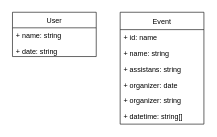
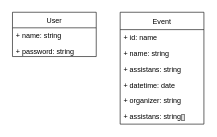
  <mxCell id="0" />
  <mxCell id="1" parent="0" />
  <mxCell id="2" value="User" style="swimlane;fontStyle=0;childLayout=stackLayout;horizontal=1;startSize=26;fillColor=none;horizontalStack=0;resizeParent=1;resizeParentMax=0;resizeLast=0;collapsible=1;marginBottom=0;" parent="1" vertex="1"><mxGeometry x="20" y="20" width="140" height="74" as="geometry" /></mxCell>
  <mxCell id="3" value="+ name: string" style="text;strokeColor=none;fillColor=none;align=left;verticalAlign=top;spacingLeft=4;spacingRight=4;overflow=hidden;rotatable=0;points=[[0,0.5],[1,0.5]];portConstraint=eastwest;" parent="2" vertex="1"><mxGeometry y="26" width="140" height="26" as="geometry" /></mxCell>
- <mxCell id="4" value="+ date: string" style="text;strokeColor=none;fillColor=none;align=left;verticalAlign=top;spacingLeft=4;spacingRight=4;overflow=hidden;rotatable=0;points=[[0,0.5],[1,0.5]];portConstraint=eastwest;" parent="2" vertex="1"><mxGeometry y="52" width="140" height="22" as="geometry" /></mxCell>
+ <mxCell id="4" value="+ password: string" style="text;strokeColor=none;fillColor=none;align=left;verticalAlign=top;spacingLeft=4;spacingRight=4;overflow=hidden;rotatable=0;points=[[0,0.5],[1,0.5]];portConstraint=eastwest;" parent="2" vertex="1"><mxGeometry y="52" width="140" height="22" as="geometry" /></mxCell>
  <mxCell id="5" value="Event" style="swimlane;fontStyle=0;childLayout=stackLayout;horizontal=1;startSize=29;fillColor=none;horizontalStack=0;resizeParent=1;resizeParentMax=0;resizeLast=0;collapsible=1;marginBottom=0;" parent="1" vertex="1"><mxGeometry x="200" y="20" width="140" height="187" as="geometry" /></mxCell>
  <mxCell id="6" value="+ id: name" style="text;strokeColor=none;fillColor=none;align=left;verticalAlign=top;spacingLeft=4;spacingRight=4;overflow=hidden;rotatable=0;points=[[0,0.5],[1,0.5]];portConstraint=eastwest;" parent="5" vertex="1"><mxGeometry y="29" width="140" height="26" as="geometry" /></mxCell>
  <mxCell id="7" value="+ name: string" style="text;strokeColor=none;fillColor=none;align=left;verticalAlign=top;spacingLeft=4;spacingRight=4;overflow=hidden;rotatable=0;points=[[0,0.5],[1,0.5]];portConstraint=eastwest;" parent="5" vertex="1"><mxGeometry y="55" width="140" height="28" as="geometry" /></mxCell>
  <mxCell id="8" value="+ assistans: string" style="text;strokeColor=none;fillColor=none;align=left;verticalAlign=top;spacingLeft=4;spacingRight=4;overflow=hidden;rotatable=0;points=[[0,0.5],[1,0.5]];portConstraint=eastwest;" parent="5" vertex="1"><mxGeometry y="83" width="140" height="26" as="geometry" /></mxCell>
- <mxCell id="9" value="+ organizer: date" style="text;strokeColor=none;fillColor=none;align=left;verticalAlign=top;spacingLeft=4;spacingRight=4;overflow=hidden;rotatable=0;points=[[0,0.5],[1,0.5]];portConstraint=eastwest;" parent="5" vertex="1"><mxGeometry y="109" width="140" height="26" as="geometry" /></mxCell>
+ <mxCell id="9" value="+ datetime: date" style="text;strokeColor=none;fillColor=none;align=left;verticalAlign=top;spacingLeft=4;spacingRight=4;overflow=hidden;rotatable=0;points=[[0,0.5],[1,0.5]];portConstraint=eastwest;" parent="5" vertex="1"><mxGeometry y="109" width="140" height="26" as="geometry" /></mxCell>
  <mxCell id="10" value="+ organizer: string" style="text;strokeColor=none;fillColor=none;align=left;verticalAlign=top;spacingLeft=4;spacingRight=4;overflow=hidden;rotatable=0;points=[[0,0.5],[1,0.5]];portConstraint=eastwest;" parent="5" vertex="1"><mxGeometry y="135" width="140" height="26" as="geometry" /></mxCell>
- <mxCell id="11" value="+ datetime: string[]" style="text;strokeColor=none;fillColor=none;align=left;verticalAlign=top;spacingLeft=4;spacingRight=4;overflow=hidden;rotatable=0;points=[[0,0.5],[1,0.5]];portConstraint=eastwest;" parent="5" vertex="1"><mxGeometry y="161" width="140" height="26" as="geometry" /></mxCell>
+ <mxCell id="11" value="+ assistans: string[]" style="text;strokeColor=none;fillColor=none;align=left;verticalAlign=top;spacingLeft=4;spacingRight=4;overflow=hidden;rotatable=0;points=[[0,0.5],[1,0.5]];portConstraint=eastwest;" parent="5" vertex="1"><mxGeometry y="161" width="140" height="26" as="geometry" /></mxCell>
